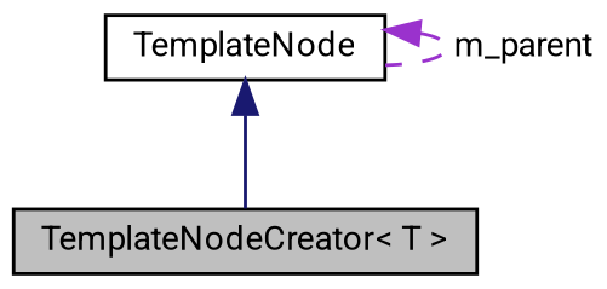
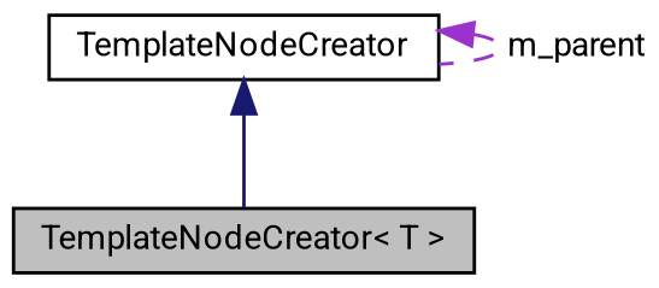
  digraph {
    fontname=Roboto
    node [color=black fontname=Roboto fontsize=10 shape=record style=filled]
    edge [dir=back fontname=Roboto fontsize=10 labelfontname=Helvetica labelfontsize=10]
    n1 [fillcolor=grey75 fontcolor=black height=0.2 label="TemplateNodeCreator\< T \>" width=0.4]
-   n2 [fillcolor=white height=0.2 label=TemplateNode width=0.4]
+   n2 [fillcolor=white height=0.2 label=TemplateNodeCreator width=0.4]
    n2 -> n1 [color=midnightblue style=solid]
    n2 -> n2 [color=darkorchid3 label=" m_parent" style=dashed]
  }
